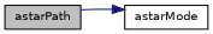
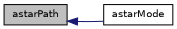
  digraph {
    rankdir=LR
    node [color=black fontname=Helvetica fontsize=10 shape=record style=filled]
    n1 [fillcolor=grey75 fontcolor=black height=0.2 label=astarPath width=0.4]
    n2 [fillcolor=white height=0.2 label=astarMode width=0.4]
-   n2 -> n1 [color=midnightblue dir=back fontname=Helvetica fontsize=10 labelfontname=Helvetica labelfontsize=10 style=solid]
+   n1 -> n2 [color=midnightblue dir=back fontname=Helvetica fontsize=10 labelfontname=Helvetica labelfontsize=10 style=solid]
  }
